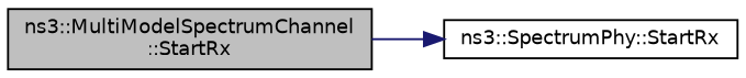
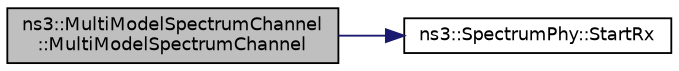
  digraph {
    rankdir=LR
    node [color=black fontname=Helvetica fontsize=10 shape=record style=filled]
-   n1 [fillcolor=grey75 fontcolor=black height=0.2 label="ns3::MultiModelSpectrumChannel\l::StartRx" width=0.4]
+   n1 [fillcolor=grey75 fontcolor=black height=0.2 label="ns3::MultiModelSpectrumChannel\l::MultiModelSpectrumChannel" width=0.4]
    n2 [fillcolor=white height=0.2 label="ns3::SpectrumPhy::StartRx" width=0.4]
    n1 -> n2 [color=midnightblue fontname=Helvetica fontsize=10 labelfontname=Helvetica labelfontsize=10 style=solid]
  }
